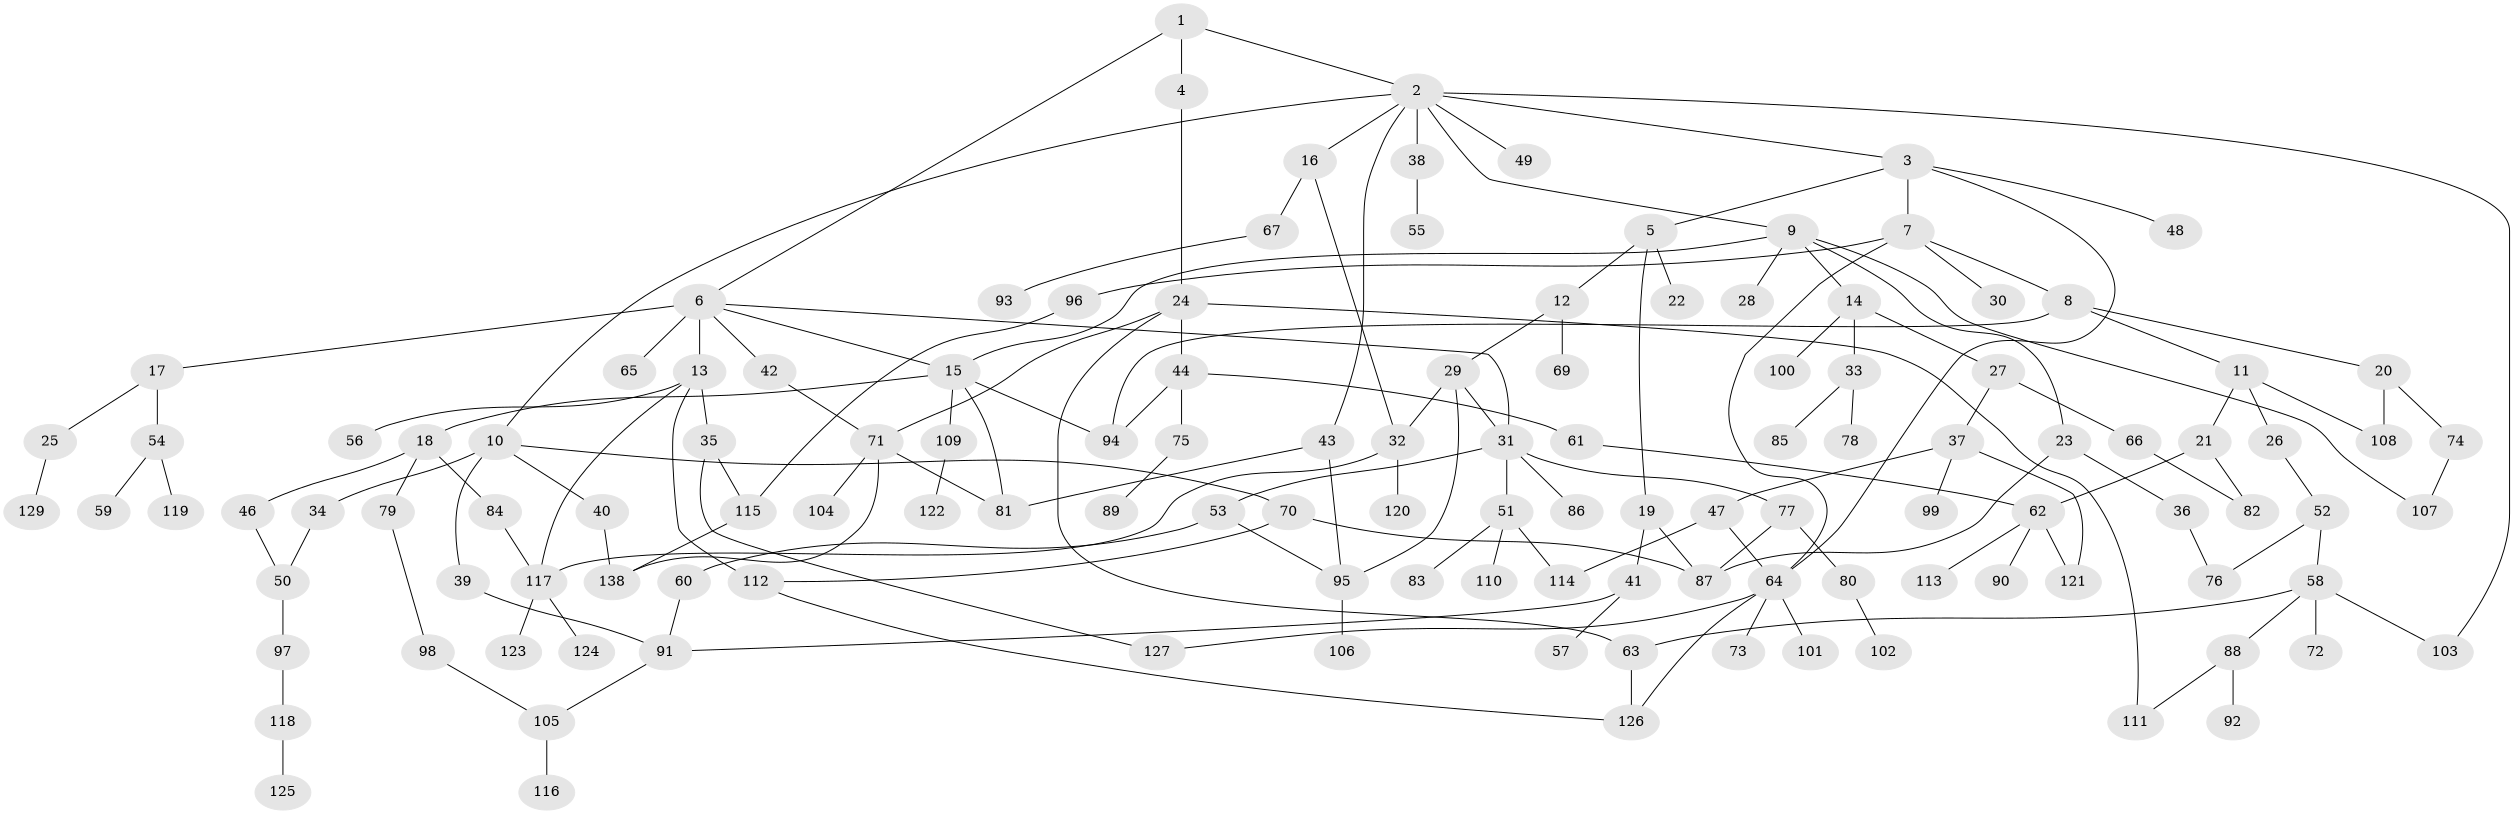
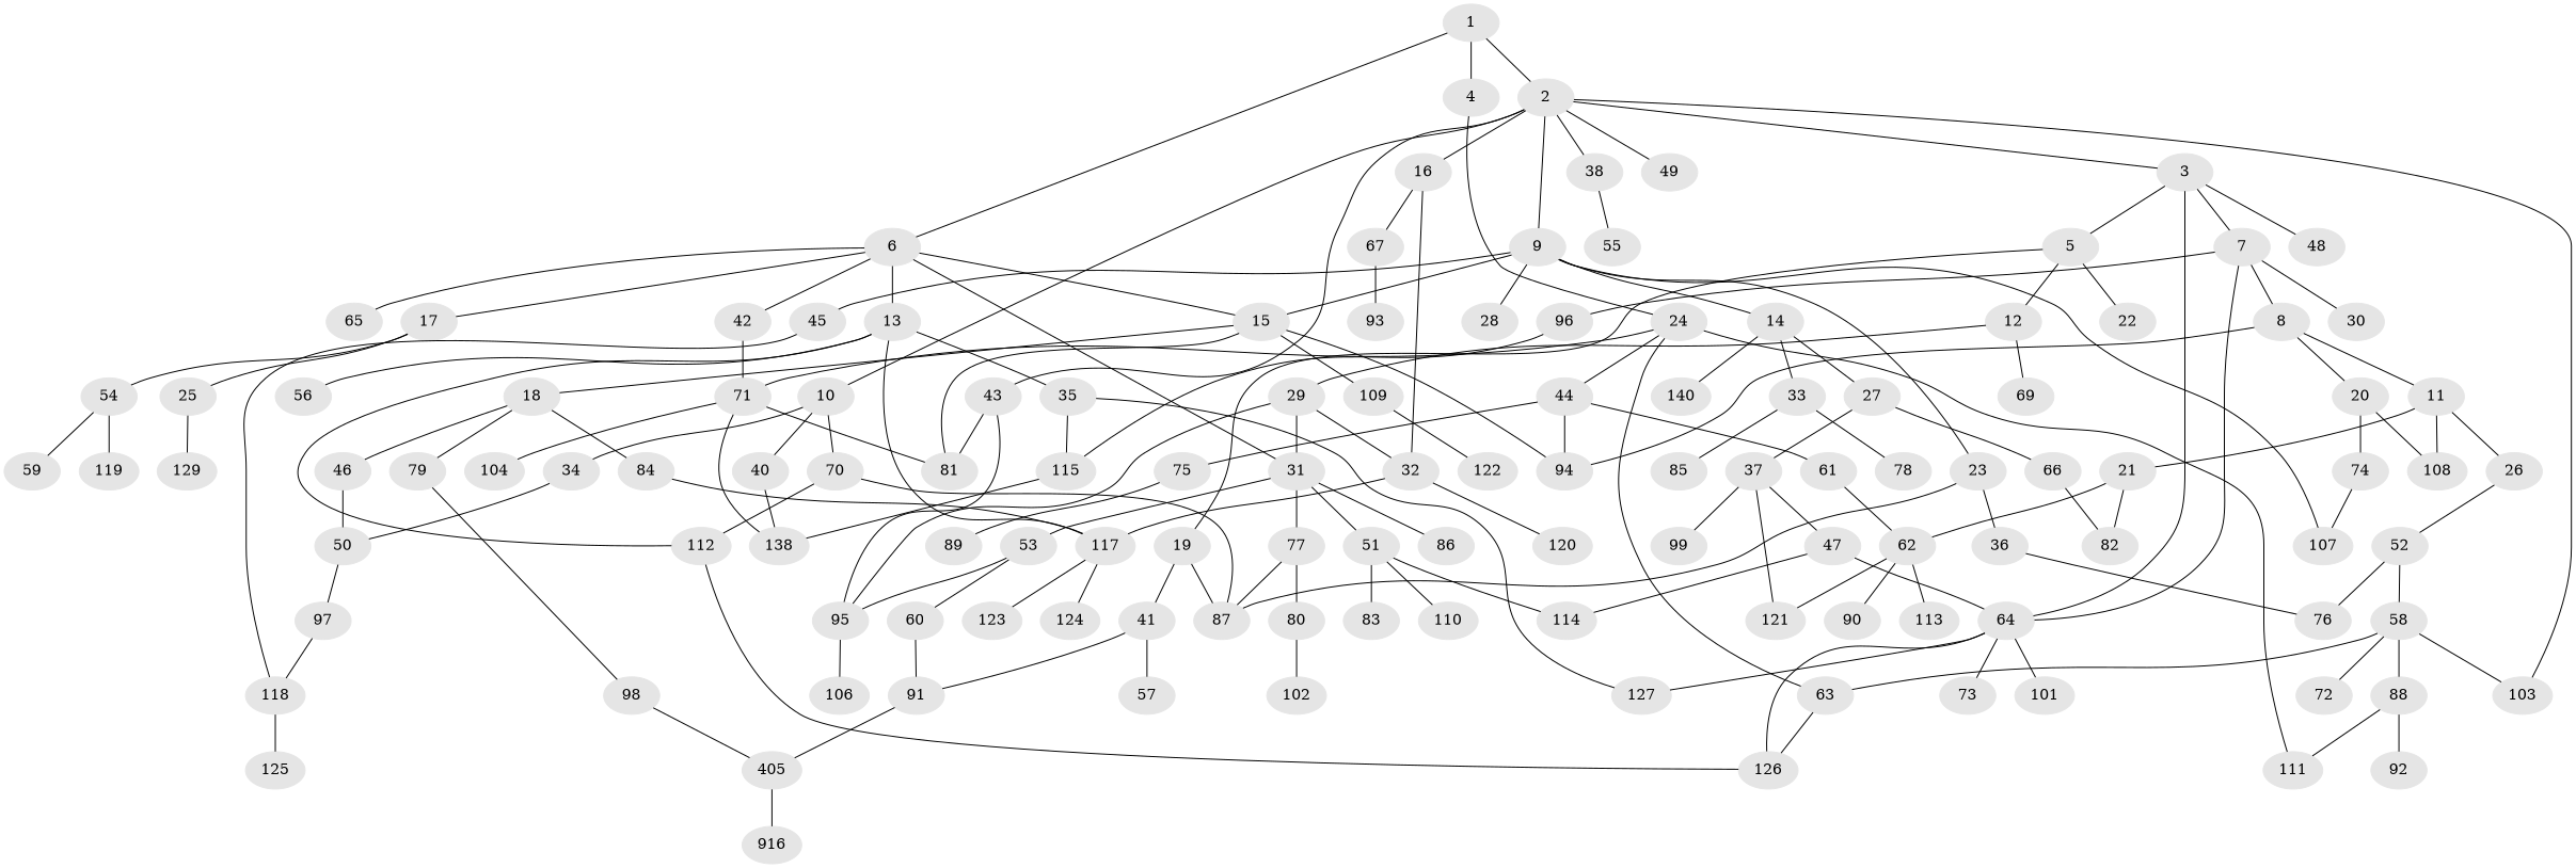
  graph {
    node [color=gray90 style=filled]
    1
    2
    4
    6
    3
    9
    10
    16
    38
    43
    49
    103
    24
    13
    15
    17
    31
    42
    65
    5
    7
    48
    64
    14
    23
    28
+   45
    107
    34
-   39
    40
    70
    32
    67
    55
    81
    95
    12
    19
    22
    8
    30
    96
    127
    126
    73
    101
    44
    63
    71
    111
    29
    69
    41
    87
    35
    56
    112
    117
    94
    18
    109
    25
    54
    51
    53
    77
    86
    11
    20
    115
    21
    26
    108
    74
    27
    33
-   100
+   100 [label=140]
    36
    118
    50
    91
    n83 [label=138]
    62
    82
    52
    123
    124
    37
    66
    78
    85
    46
    79
    84
    122
    120
    93
    129
    59
    119
    98
    57
    121
    90
    113
    76
    61
    75
    104
    58
    47
    99
    106
    114
    83
    110
    60
    80
    97
-   105
+   105 [label=405]
    89
    125
    72
    88
    92
    102
-   116
+   116 [label=916]
    1 -- 2
    1 -- 4
    1 -- 6
    2 -- 3
    2 -- 9
    2 -- 10
    2 -- 16
    2 -- 38
    2 -- 43
    2 -- 49
    2 -- 103
    4 -- 24
    6 -- 13
    6 -- 15
    6 -- 17
    6 -- 31
    6 -- 42
    6 -- 65
    3 -- 5
    3 -- 7
    3 -- 48
    3 -- 64
    9 -- 15
    9 -- 14
    9 -- 23
    9 -- 28
+   9 -- 45
    9 -- 107
    10 -- 34
-   10 -- 39
    10 -- 40
    10 -- 70
    16 -- 32
    16 -- 67
    38 -- 55
    43 -- 81
    43 -- 95
    24 -- 44
    24 -- 63
    24 -- 71
    24 -- 111
    13 -- 35
    13 -- 56
    13 -- 112
    13 -- 117
    15 -- 81
    15 -- 94
    15 -- 18
    15 -- 109
    17 -- 25
    17 -- 54
    31 -- 51
    31 -- 53
    31 -- 77
    31 -- 86
    42 -- 71
    5 -- 12
    5 -- 19
    5 -- 22
    7 -- 64
    7 -- 8
    7 -- 30
    7 -- 96
    64 -- 127
    64 -- 126
    64 -- 73
    64 -- 101
    14 -- 27
    14 -- 33
    14 -- 100
    23 -- 87
    23 -- 36
+   45 -- 118
    34 -- 50
-   39 -- 91
    40 -- n83
    70 -- 87
    70 -- 112
    32 -- 117
    32 -- 120
    67 -- 93
    95 -- 106
    12 -- 29
    12 -- 69
    19 -- 41
    19 -- 87
    8 -- 94
    8 -- 11
    8 -- 20
    96 -- 115
    44 -- 94
    44 -- 61
    44 -- 75
    63 -- 126
    71 -- 81
    71 -- n83
    71 -- 104
    29 -- 31
    29 -- 32
    29 -- 95
    41 -- 91
    41 -- 57
    35 -- 127
    35 -- 115
    112 -- 126
    117 -- 123
    117 -- 124
    18 -- 46
    18 -- 79
    18 -- 84
    109 -- 122
    25 -- 129
    54 -- 59
    54 -- 119
    51 -- 114
    51 -- 83
    51 -- 110
    53 -- 95
    53 -- 60
    77 -- 87
    77 -- 80
    11 -- 21
    11 -- 26
    11 -- 108
    20 -- 108
    20 -- 74
    115 -- n83
    21 -- 62
    21 -- 82
    26 -- 52
    74 -- 107
    27 -- 37
    27 -- 66
    33 -- 78
    33 -- 85
    36 -- 76
    118 -- 125
    50 -- 97
    91 -- 105
    62 -- 121
    62 -- 90
    62 -- 113
    52 -- 76
    52 -- 58
    37 -- 121
    37 -- 47
    37 -- 99
    66 -- 82
    46 -- 50
    79 -- 98
    84 -- 117
    98 -- 105
    61 -- 62
    75 -- 89
    58 -- 103
    58 -- 63
    58 -- 72
    58 -- 88
    47 -- 64
    47 -- 114
    60 -- 91
    80 -- 102
    97 -- 118
    105 -- 116
    88 -- 111
    88 -- 92
  }
